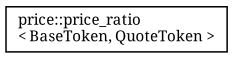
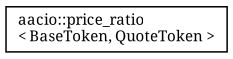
  digraph {
    rankdir=LR
    fontname="Noto Serif"
-   n1 [color=black fillcolor=white fontname="Noto Serif" fontsize=10 height=0.2 label="price::price_ratio\l\< BaseToken, QuoteToken \>" shape=record style=filled width=0.4]
+   n1 [color=black fillcolor=white fontname="Noto Serif" fontsize=10 height=0.2 label="aacio::price_ratio\l\< BaseToken, QuoteToken \>" shape=record style=filled width=0.4]
  }
